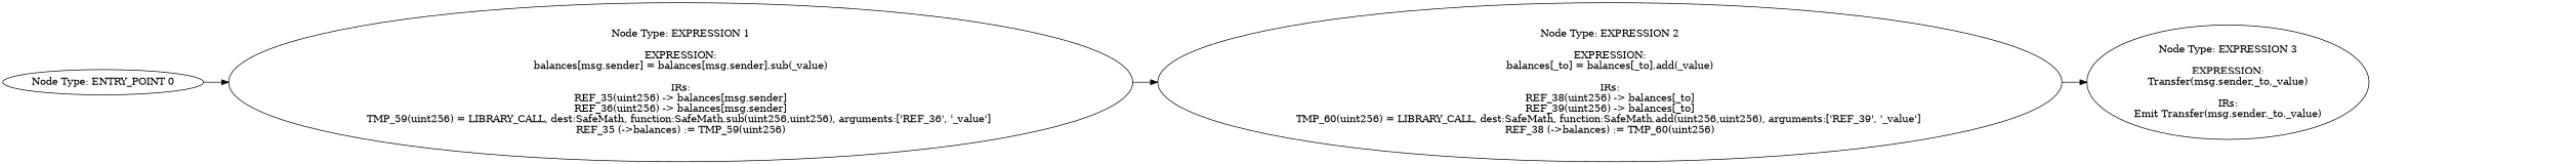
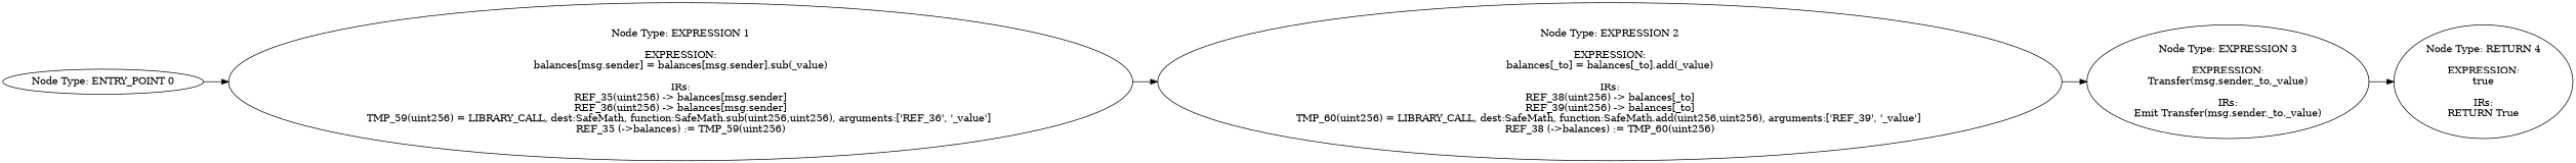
  digraph {
    rankdir=LR
    n1 [label="Node Type: ENTRY_POINT 0\n"]
    n2 [label="Node Type: EXPRESSION 1\n\nEXPRESSION:\nbalances[msg.sender] = balances[msg.sender].sub(_value)\n\nIRs:\nREF_35(uint256) -> balances[msg.sender]\nREF_36(uint256) -> balances[msg.sender]\nTMP_59(uint256) = LIBRARY_CALL, dest:SafeMath, function:SafeMath.sub(uint256,uint256), arguments:['REF_36', '_value'] \nREF_35 (->balances) := TMP_59(uint256)"]
    n3 [label="Node Type: EXPRESSION 2\n\nEXPRESSION:\nbalances[_to] = balances[_to].add(_value)\n\nIRs:\nREF_38(uint256) -> balances[_to]\nREF_39(uint256) -> balances[_to]\nTMP_60(uint256) = LIBRARY_CALL, dest:SafeMath, function:SafeMath.add(uint256,uint256), arguments:['REF_39', '_value'] \nREF_38 (->balances) := TMP_60(uint256)"]
    n4 [label="Node Type: EXPRESSION 3\n\nEXPRESSION:\nTransfer(msg.sender,_to,_value)\n\nIRs:\nEmit Transfer(msg.sender._to._value)"]
+   n5 [label="Node Type: RETURN 4\n\nEXPRESSION:\ntrue\n\nIRs:\nRETURN True"]
    n1 -> n2
    n2 -> n3
    n3 -> n4
+   n4 -> n5
  }
